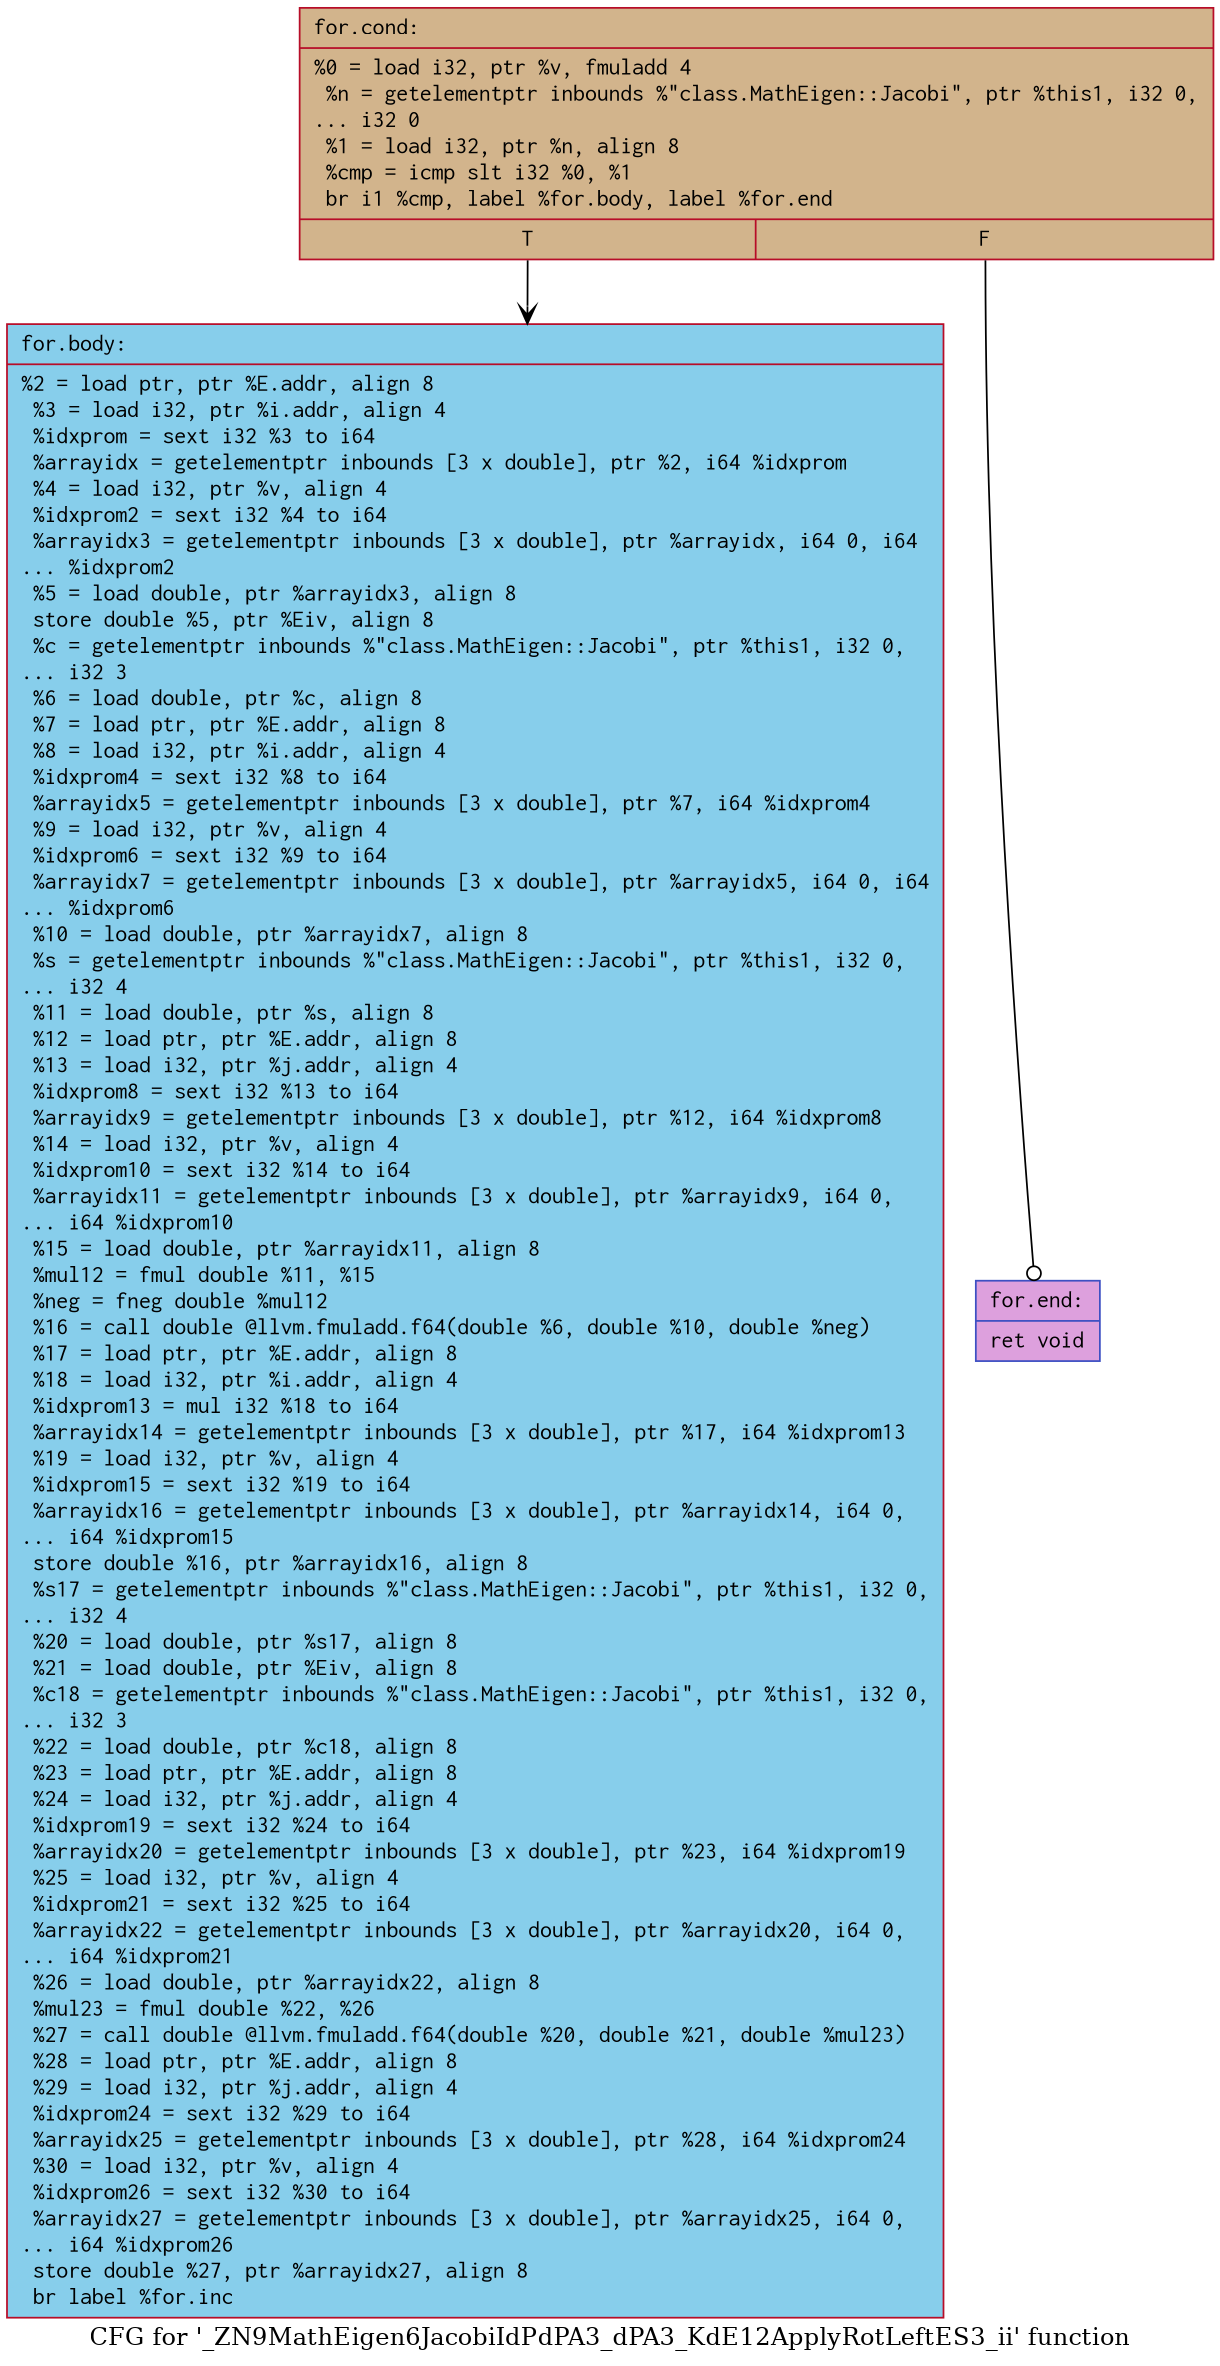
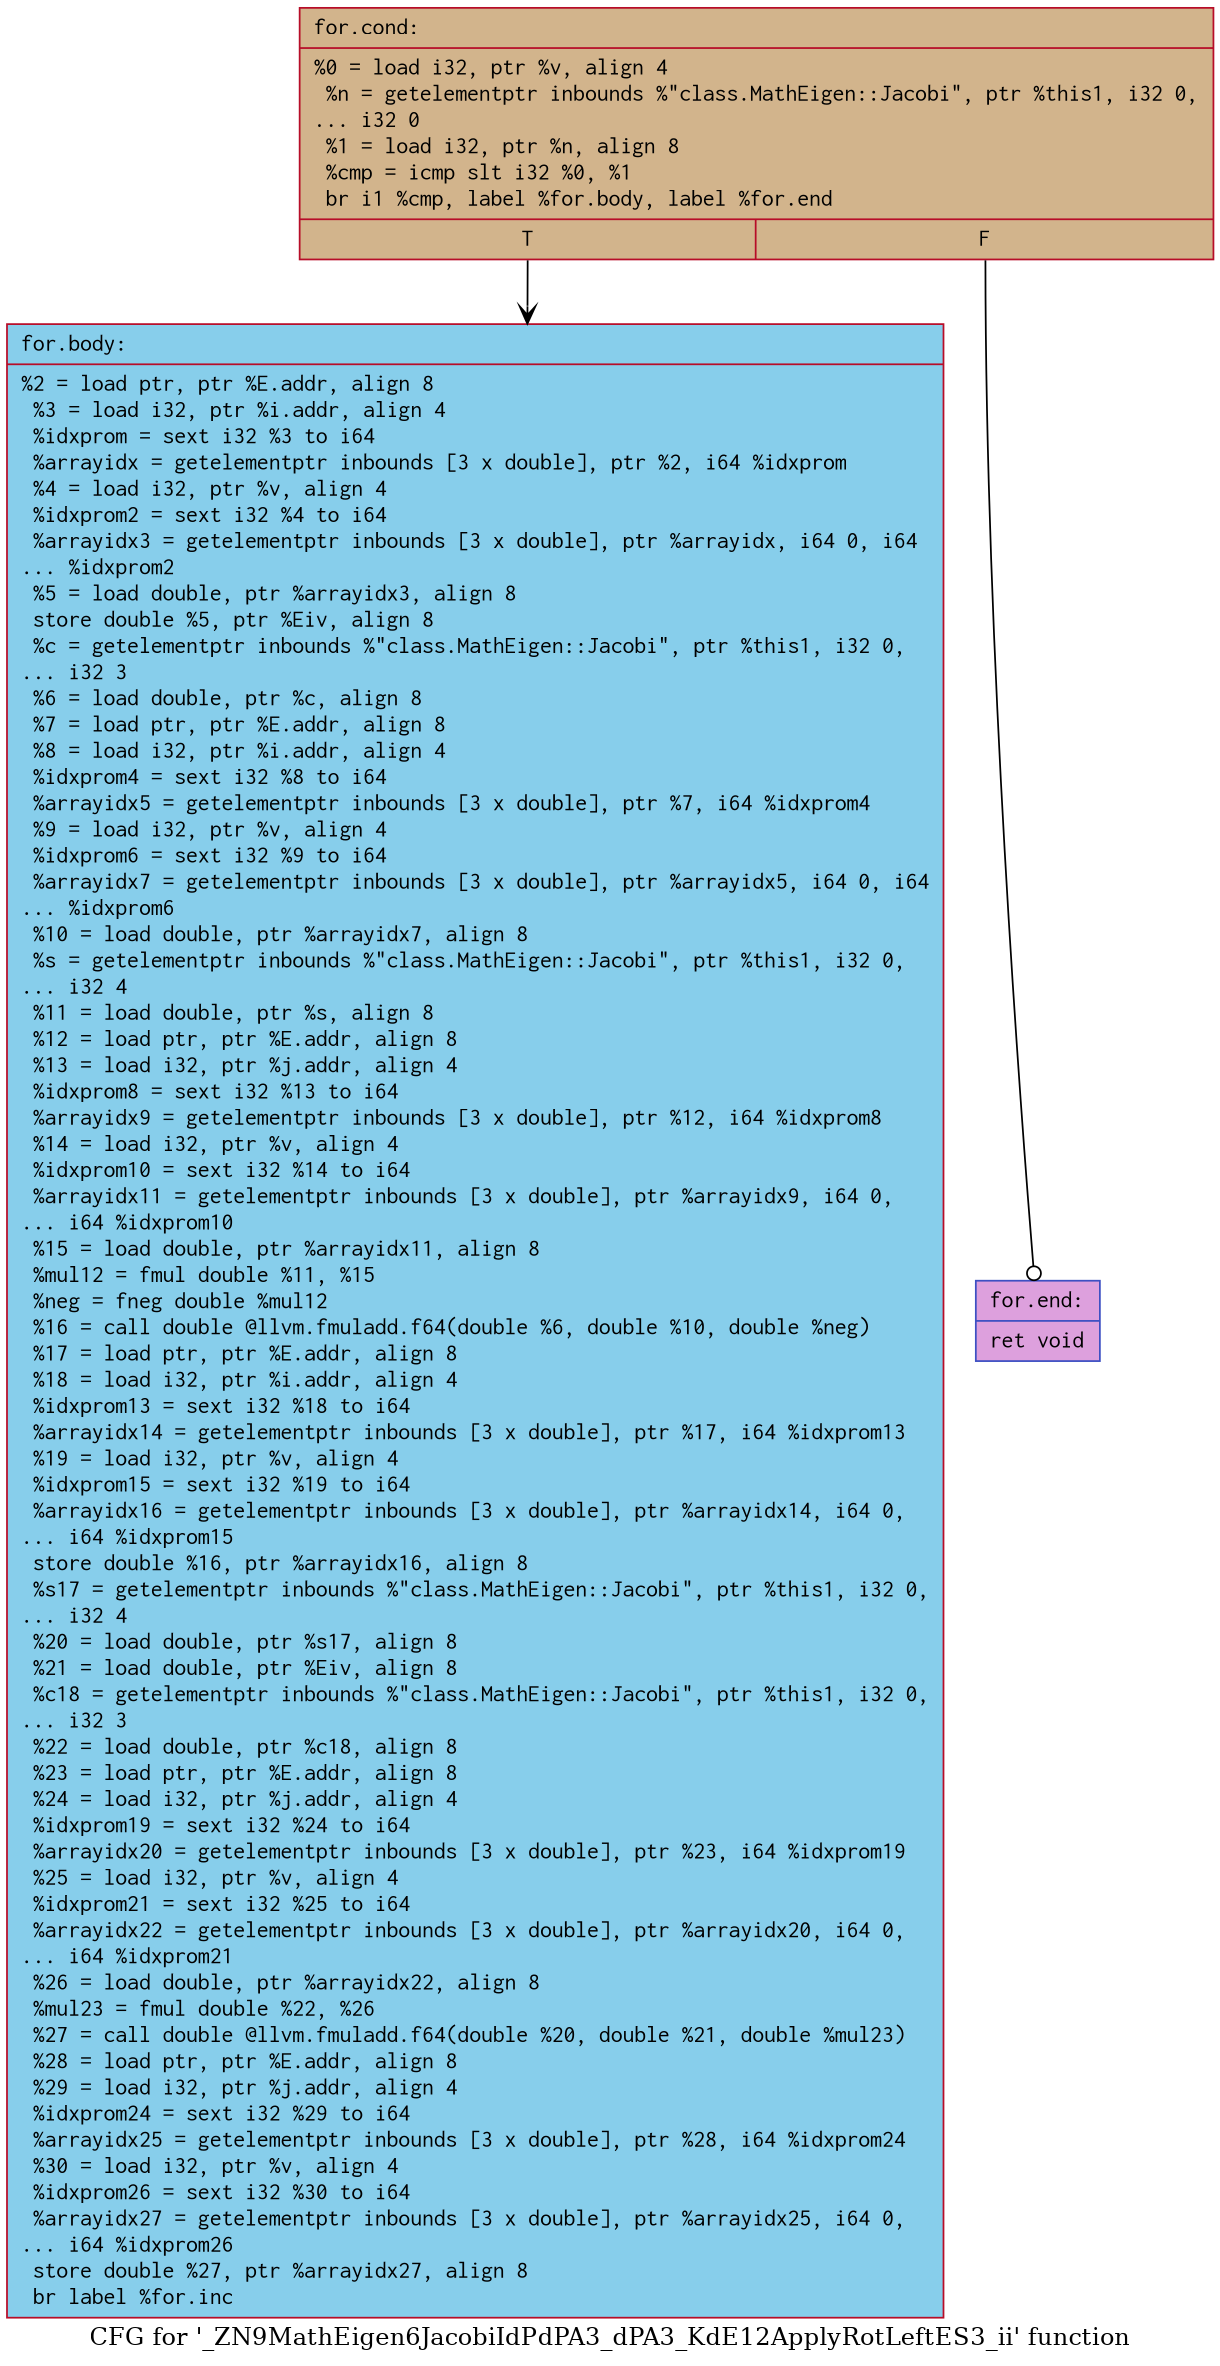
  digraph {
    label="CFG for '_ZN9MathEigen6JacobiIdPdPA3_dPA3_KdE12ApplyRotLeftES3_ii' function"
    node [color="#b70d28ff" fontname=Courier shape=record style=filled]
-   n1 [fillcolor=tan label="{for.cond:\l|  %0 = load i32, ptr %v, fmuladd 4\l  %n = getelementptr inbounds %\"class.MathEigen::Jacobi\", ptr %this1, i32 0,\l... i32 0\l  %1 = load i32, ptr %n, align 8\l  %cmp = icmp slt i32 %0, %1\l  br i1 %cmp, label %for.body, label %for.end\l|{<s0>T|<s1>F}}"]
-   n2 [fillcolor=skyblue label="{for.body:\l|  %2 = load ptr, ptr %E.addr, align 8\l  %3 = load i32, ptr %i.addr, align 4\l  %idxprom = sext i32 %3 to i64\l  %arrayidx = getelementptr inbounds [3 x double], ptr %2, i64 %idxprom\l  %4 = load i32, ptr %v, align 4\l  %idxprom2 = sext i32 %4 to i64\l  %arrayidx3 = getelementptr inbounds [3 x double], ptr %arrayidx, i64 0, i64\l... %idxprom2\l  %5 = load double, ptr %arrayidx3, align 8\l  store double %5, ptr %Eiv, align 8\l  %c = getelementptr inbounds %\"class.MathEigen::Jacobi\", ptr %this1, i32 0,\l... i32 3\l  %6 = load double, ptr %c, align 8\l  %7 = load ptr, ptr %E.addr, align 8\l  %8 = load i32, ptr %i.addr, align 4\l  %idxprom4 = sext i32 %8 to i64\l  %arrayidx5 = getelementptr inbounds [3 x double], ptr %7, i64 %idxprom4\l  %9 = load i32, ptr %v, align 4\l  %idxprom6 = sext i32 %9 to i64\l  %arrayidx7 = getelementptr inbounds [3 x double], ptr %arrayidx5, i64 0, i64\l... %idxprom6\l  %10 = load double, ptr %arrayidx7, align 8\l  %s = getelementptr inbounds %\"class.MathEigen::Jacobi\", ptr %this1, i32 0,\l... i32 4\l  %11 = load double, ptr %s, align 8\l  %12 = load ptr, ptr %E.addr, align 8\l  %13 = load i32, ptr %j.addr, align 4\l  %idxprom8 = sext i32 %13 to i64\l  %arrayidx9 = getelementptr inbounds [3 x double], ptr %12, i64 %idxprom8\l  %14 = load i32, ptr %v, align 4\l  %idxprom10 = sext i32 %14 to i64\l  %arrayidx11 = getelementptr inbounds [3 x double], ptr %arrayidx9, i64 0,\l... i64 %idxprom10\l  %15 = load double, ptr %arrayidx11, align 8\l  %mul12 = fmul double %11, %15\l  %neg = fneg double %mul12\l  %16 = call double @llvm.fmuladd.f64(double %6, double %10, double %neg)\l  %17 = load ptr, ptr %E.addr, align 8\l  %18 = load i32, ptr %i.addr, align 4\l  %idxprom13 = mul i32 %18 to i64\l  %arrayidx14 = getelementptr inbounds [3 x double], ptr %17, i64 %idxprom13\l  %19 = load i32, ptr %v, align 4\l  %idxprom15 = sext i32 %19 to i64\l  %arrayidx16 = getelementptr inbounds [3 x double], ptr %arrayidx14, i64 0,\l... i64 %idxprom15\l  store double %16, ptr %arrayidx16, align 8\l  %s17 = getelementptr inbounds %\"class.MathEigen::Jacobi\", ptr %this1, i32 0,\l... i32 4\l  %20 = load double, ptr %s17, align 8\l  %21 = load double, ptr %Eiv, align 8\l  %c18 = getelementptr inbounds %\"class.MathEigen::Jacobi\", ptr %this1, i32 0,\l... i32 3\l  %22 = load double, ptr %c18, align 8\l  %23 = load ptr, ptr %E.addr, align 8\l  %24 = load i32, ptr %j.addr, align 4\l  %idxprom19 = sext i32 %24 to i64\l  %arrayidx20 = getelementptr inbounds [3 x double], ptr %23, i64 %idxprom19\l  %25 = load i32, ptr %v, align 4\l  %idxprom21 = sext i32 %25 to i64\l  %arrayidx22 = getelementptr inbounds [3 x double], ptr %arrayidx20, i64 0,\l... i64 %idxprom21\l  %26 = load double, ptr %arrayidx22, align 8\l  %mul23 = fmul double %22, %26\l  %27 = call double @llvm.fmuladd.f64(double %20, double %21, double %mul23)\l  %28 = load ptr, ptr %E.addr, align 8\l  %29 = load i32, ptr %j.addr, align 4\l  %idxprom24 = sext i32 %29 to i64\l  %arrayidx25 = getelementptr inbounds [3 x double], ptr %28, i64 %idxprom24\l  %30 = load i32, ptr %v, align 4\l  %idxprom26 = sext i32 %30 to i64\l  %arrayidx27 = getelementptr inbounds [3 x double], ptr %arrayidx25, i64 0,\l... i64 %idxprom26\l  store double %27, ptr %arrayidx27, align 8\l  br label %for.inc\l}"]
+   n1 [fillcolor=tan label="{for.cond:\l|  %0 = load i32, ptr %v, align 4\l  %n = getelementptr inbounds %\"class.MathEigen::Jacobi\", ptr %this1, i32 0,\l... i32 0\l  %1 = load i32, ptr %n, align 8\l  %cmp = icmp slt i32 %0, %1\l  br i1 %cmp, label %for.body, label %for.end\l|{<s0>T|<s1>F}}"]
+   n2 [fillcolor=skyblue label="{for.body:\l|  %2 = load ptr, ptr %E.addr, align 8\l  %3 = load i32, ptr %i.addr, align 4\l  %idxprom = sext i32 %3 to i64\l  %arrayidx = getelementptr inbounds [3 x double], ptr %2, i64 %idxprom\l  %4 = load i32, ptr %v, align 4\l  %idxprom2 = sext i32 %4 to i64\l  %arrayidx3 = getelementptr inbounds [3 x double], ptr %arrayidx, i64 0, i64\l... %idxprom2\l  %5 = load double, ptr %arrayidx3, align 8\l  store double %5, ptr %Eiv, align 8\l  %c = getelementptr inbounds %\"class.MathEigen::Jacobi\", ptr %this1, i32 0,\l... i32 3\l  %6 = load double, ptr %c, align 8\l  %7 = load ptr, ptr %E.addr, align 8\l  %8 = load i32, ptr %i.addr, align 4\l  %idxprom4 = sext i32 %8 to i64\l  %arrayidx5 = getelementptr inbounds [3 x double], ptr %7, i64 %idxprom4\l  %9 = load i32, ptr %v, align 4\l  %idxprom6 = sext i32 %9 to i64\l  %arrayidx7 = getelementptr inbounds [3 x double], ptr %arrayidx5, i64 0, i64\l... %idxprom6\l  %10 = load double, ptr %arrayidx7, align 8\l  %s = getelementptr inbounds %\"class.MathEigen::Jacobi\", ptr %this1, i32 0,\l... i32 4\l  %11 = load double, ptr %s, align 8\l  %12 = load ptr, ptr %E.addr, align 8\l  %13 = load i32, ptr %j.addr, align 4\l  %idxprom8 = sext i32 %13 to i64\l  %arrayidx9 = getelementptr inbounds [3 x double], ptr %12, i64 %idxprom8\l  %14 = load i32, ptr %v, align 4\l  %idxprom10 = sext i32 %14 to i64\l  %arrayidx11 = getelementptr inbounds [3 x double], ptr %arrayidx9, i64 0,\l... i64 %idxprom10\l  %15 = load double, ptr %arrayidx11, align 8\l  %mul12 = fmul double %11, %15\l  %neg = fneg double %mul12\l  %16 = call double @llvm.fmuladd.f64(double %6, double %10, double %neg)\l  %17 = load ptr, ptr %E.addr, align 8\l  %18 = load i32, ptr %i.addr, align 4\l  %idxprom13 = sext i32 %18 to i64\l  %arrayidx14 = getelementptr inbounds [3 x double], ptr %17, i64 %idxprom13\l  %19 = load i32, ptr %v, align 4\l  %idxprom15 = sext i32 %19 to i64\l  %arrayidx16 = getelementptr inbounds [3 x double], ptr %arrayidx14, i64 0,\l... i64 %idxprom15\l  store double %16, ptr %arrayidx16, align 8\l  %s17 = getelementptr inbounds %\"class.MathEigen::Jacobi\", ptr %this1, i32 0,\l... i32 4\l  %20 = load double, ptr %s17, align 8\l  %21 = load double, ptr %Eiv, align 8\l  %c18 = getelementptr inbounds %\"class.MathEigen::Jacobi\", ptr %this1, i32 0,\l... i32 3\l  %22 = load double, ptr %c18, align 8\l  %23 = load ptr, ptr %E.addr, align 8\l  %24 = load i32, ptr %j.addr, align 4\l  %idxprom19 = sext i32 %24 to i64\l  %arrayidx20 = getelementptr inbounds [3 x double], ptr %23, i64 %idxprom19\l  %25 = load i32, ptr %v, align 4\l  %idxprom21 = sext i32 %25 to i64\l  %arrayidx22 = getelementptr inbounds [3 x double], ptr %arrayidx20, i64 0,\l... i64 %idxprom21\l  %26 = load double, ptr %arrayidx22, align 8\l  %mul23 = fmul double %22, %26\l  %27 = call double @llvm.fmuladd.f64(double %20, double %21, double %mul23)\l  %28 = load ptr, ptr %E.addr, align 8\l  %29 = load i32, ptr %j.addr, align 4\l  %idxprom24 = sext i32 %29 to i64\l  %arrayidx25 = getelementptr inbounds [3 x double], ptr %28, i64 %idxprom24\l  %30 = load i32, ptr %v, align 4\l  %idxprom26 = sext i32 %30 to i64\l  %arrayidx27 = getelementptr inbounds [3 x double], ptr %arrayidx25, i64 0,\l... i64 %idxprom26\l  store double %27, ptr %arrayidx27, align 8\l  br label %for.inc\l}"]
    n3 [color="#3d50c3ff" fillcolor=plum label="{for.end:\l|  ret void\l}"]
    n1 -> n2 [arrowhead=vee tailport=s0]
    n1 -> n3 [arrowhead=odot tailport=s1]
  }
